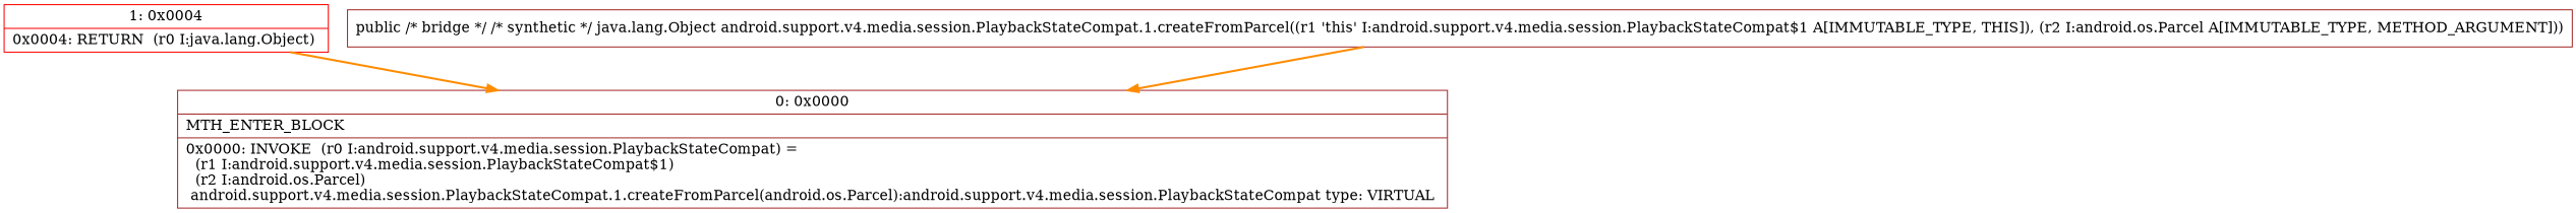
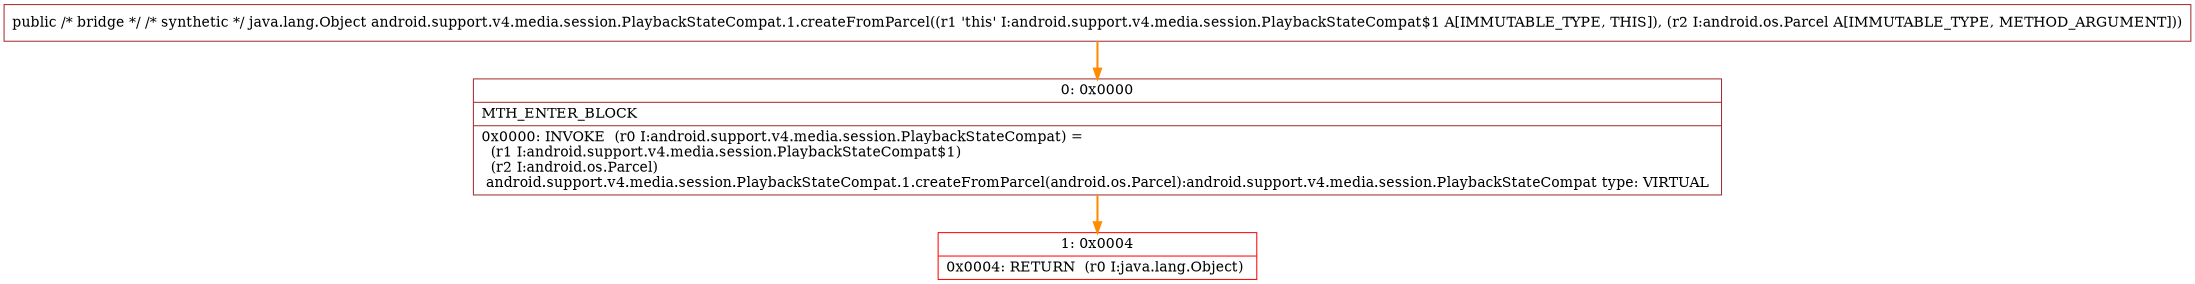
  digraph {
    node [shape=record color=brown]
    edge [color=darkorange style=bold]
    n1 [label="{0\:\ 0x0000|MTH_ENTER_BLOCK\l|0x0000: INVOKE  (r0 I:android.support.v4.media.session.PlaybackStateCompat) = \l  (r1 I:android.support.v4.media.session.PlaybackStateCompat$1)\l  (r2 I:android.os.Parcel)\l android.support.v4.media.session.PlaybackStateCompat.1.createFromParcel(android.os.Parcel):android.support.v4.media.session.PlaybackStateCompat type: VIRTUAL \l}"]
    n2 [label="{1\:\ 0x0004|0x0004: RETURN  (r0 I:java.lang.Object) \l}" color=red]
    n3 [label="{public \/* bridge *\/ \/* synthetic *\/ java.lang.Object android.support.v4.media.session.PlaybackStateCompat.1.createFromParcel((r1 'this' I:android.support.v4.media.session.PlaybackStateCompat$1 A[IMMUTABLE_TYPE, THIS]), (r2 I:android.os.Parcel A[IMMUTABLE_TYPE, METHOD_ARGUMENT])) }"]
-   n2 -> n1
+   n1 -> n2
    n3 -> n1
  }
